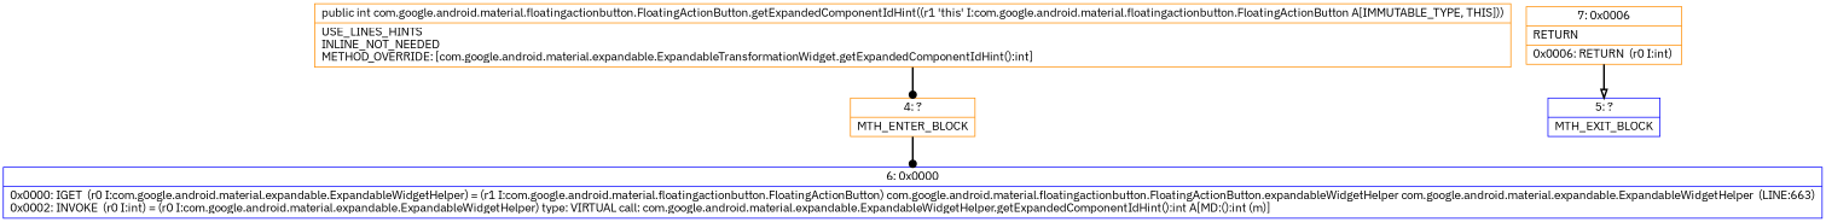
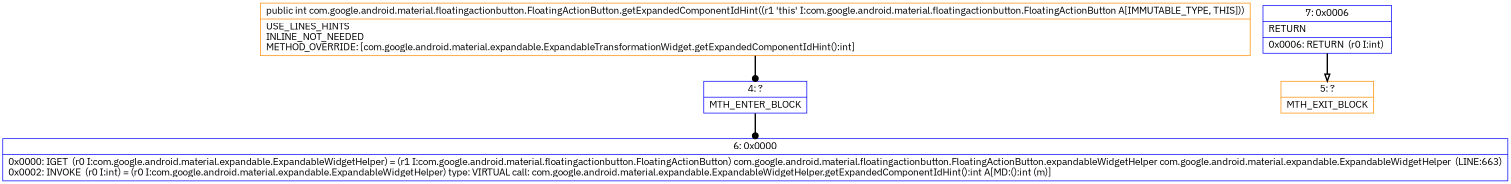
  digraph {
    fontname="IBM Plex Sans"
    node [color=blue fontname="IBM Plex Sans" shape=record]
    edge [arrowhead=dot fontname="IBM Plex Sans" style=bold]
-   n1 [color=darkorange label="{4\:\ ?|MTH_ENTER_BLOCK\l}"]
+   n1 [label="{4\:\ ?|MTH_ENTER_BLOCK\l}"]
    n2 [label="{6\:\ 0x0000|0x0000: IGET  (r0 I:com.google.android.material.expandable.ExpandableWidgetHelper) = (r1 I:com.google.android.material.floatingactionbutton.FloatingActionButton) com.google.android.material.floatingactionbutton.FloatingActionButton.expandableWidgetHelper com.google.android.material.expandable.ExpandableWidgetHelper  (LINE:663)\l0x0002: INVOKE  (r0 I:int) = (r0 I:com.google.android.material.expandable.ExpandableWidgetHelper) type: VIRTUAL call: com.google.android.material.expandable.ExpandableWidgetHelper.getExpandedComponentIdHint():int A[MD:():int (m)]\l}"]
-   n3 [color=darkorange label="{7\:\ 0x0006|RETURN\l|0x0006: RETURN  (r0 I:int) \l}"]
-   n4 [label="{5\:\ ?|MTH_EXIT_BLOCK\l}"]
+   n3 [label="{7\:\ 0x0006|RETURN\l|0x0006: RETURN  (r0 I:int) \l}"]
+   n4 [color=darkorange label="{5\:\ ?|MTH_EXIT_BLOCK\l}"]
    n5 [color=darkorange label="{public int com.google.android.material.floatingactionbutton.FloatingActionButton.getExpandedComponentIdHint((r1 'this' I:com.google.android.material.floatingactionbutton.FloatingActionButton A[IMMUTABLE_TYPE, THIS]))  | USE_LINES_HINTS\lINLINE_NOT_NEEDED\lMETHOD_OVERRIDE: [com.google.android.material.expandable.ExpandableTransformationWidget.getExpandedComponentIdHint():int]\l}"]
    n1 -> n2
    n3 -> n4 [arrowhead=onormal]
    n5 -> n1
  }
